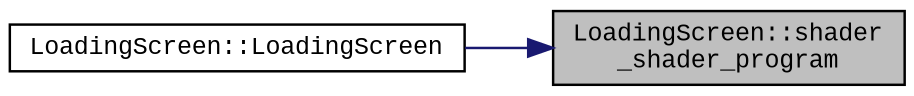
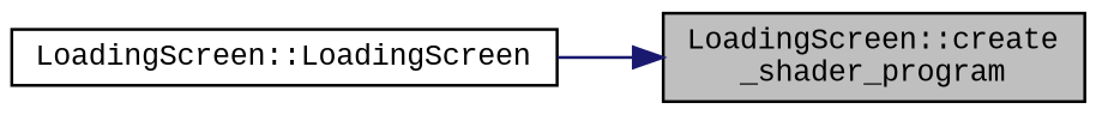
  digraph {
    rankdir=RL
    fontname="Liberation Mono"
    node [color=black fontname="Liberation Mono" fontsize=10 shape=record]
-   n1 [fillcolor=grey75 fontcolor=black height=0.2 label="LoadingScreen::shader\l_shader_program" style=filled width=0.4]
+   n1 [fillcolor=grey75 fontcolor=black height=0.2 label="LoadingScreen::create\l_shader_program" style=filled width=0.4]
    n2 [height=0.2 label="LoadingScreen::LoadingScreen" width=0.4]
    n1 -> n2 [color=midnightblue dir=back fontname="Liberation Mono" fontsize=10 labelfontname=Helvetica labelfontsize=10 style=solid]
  }
